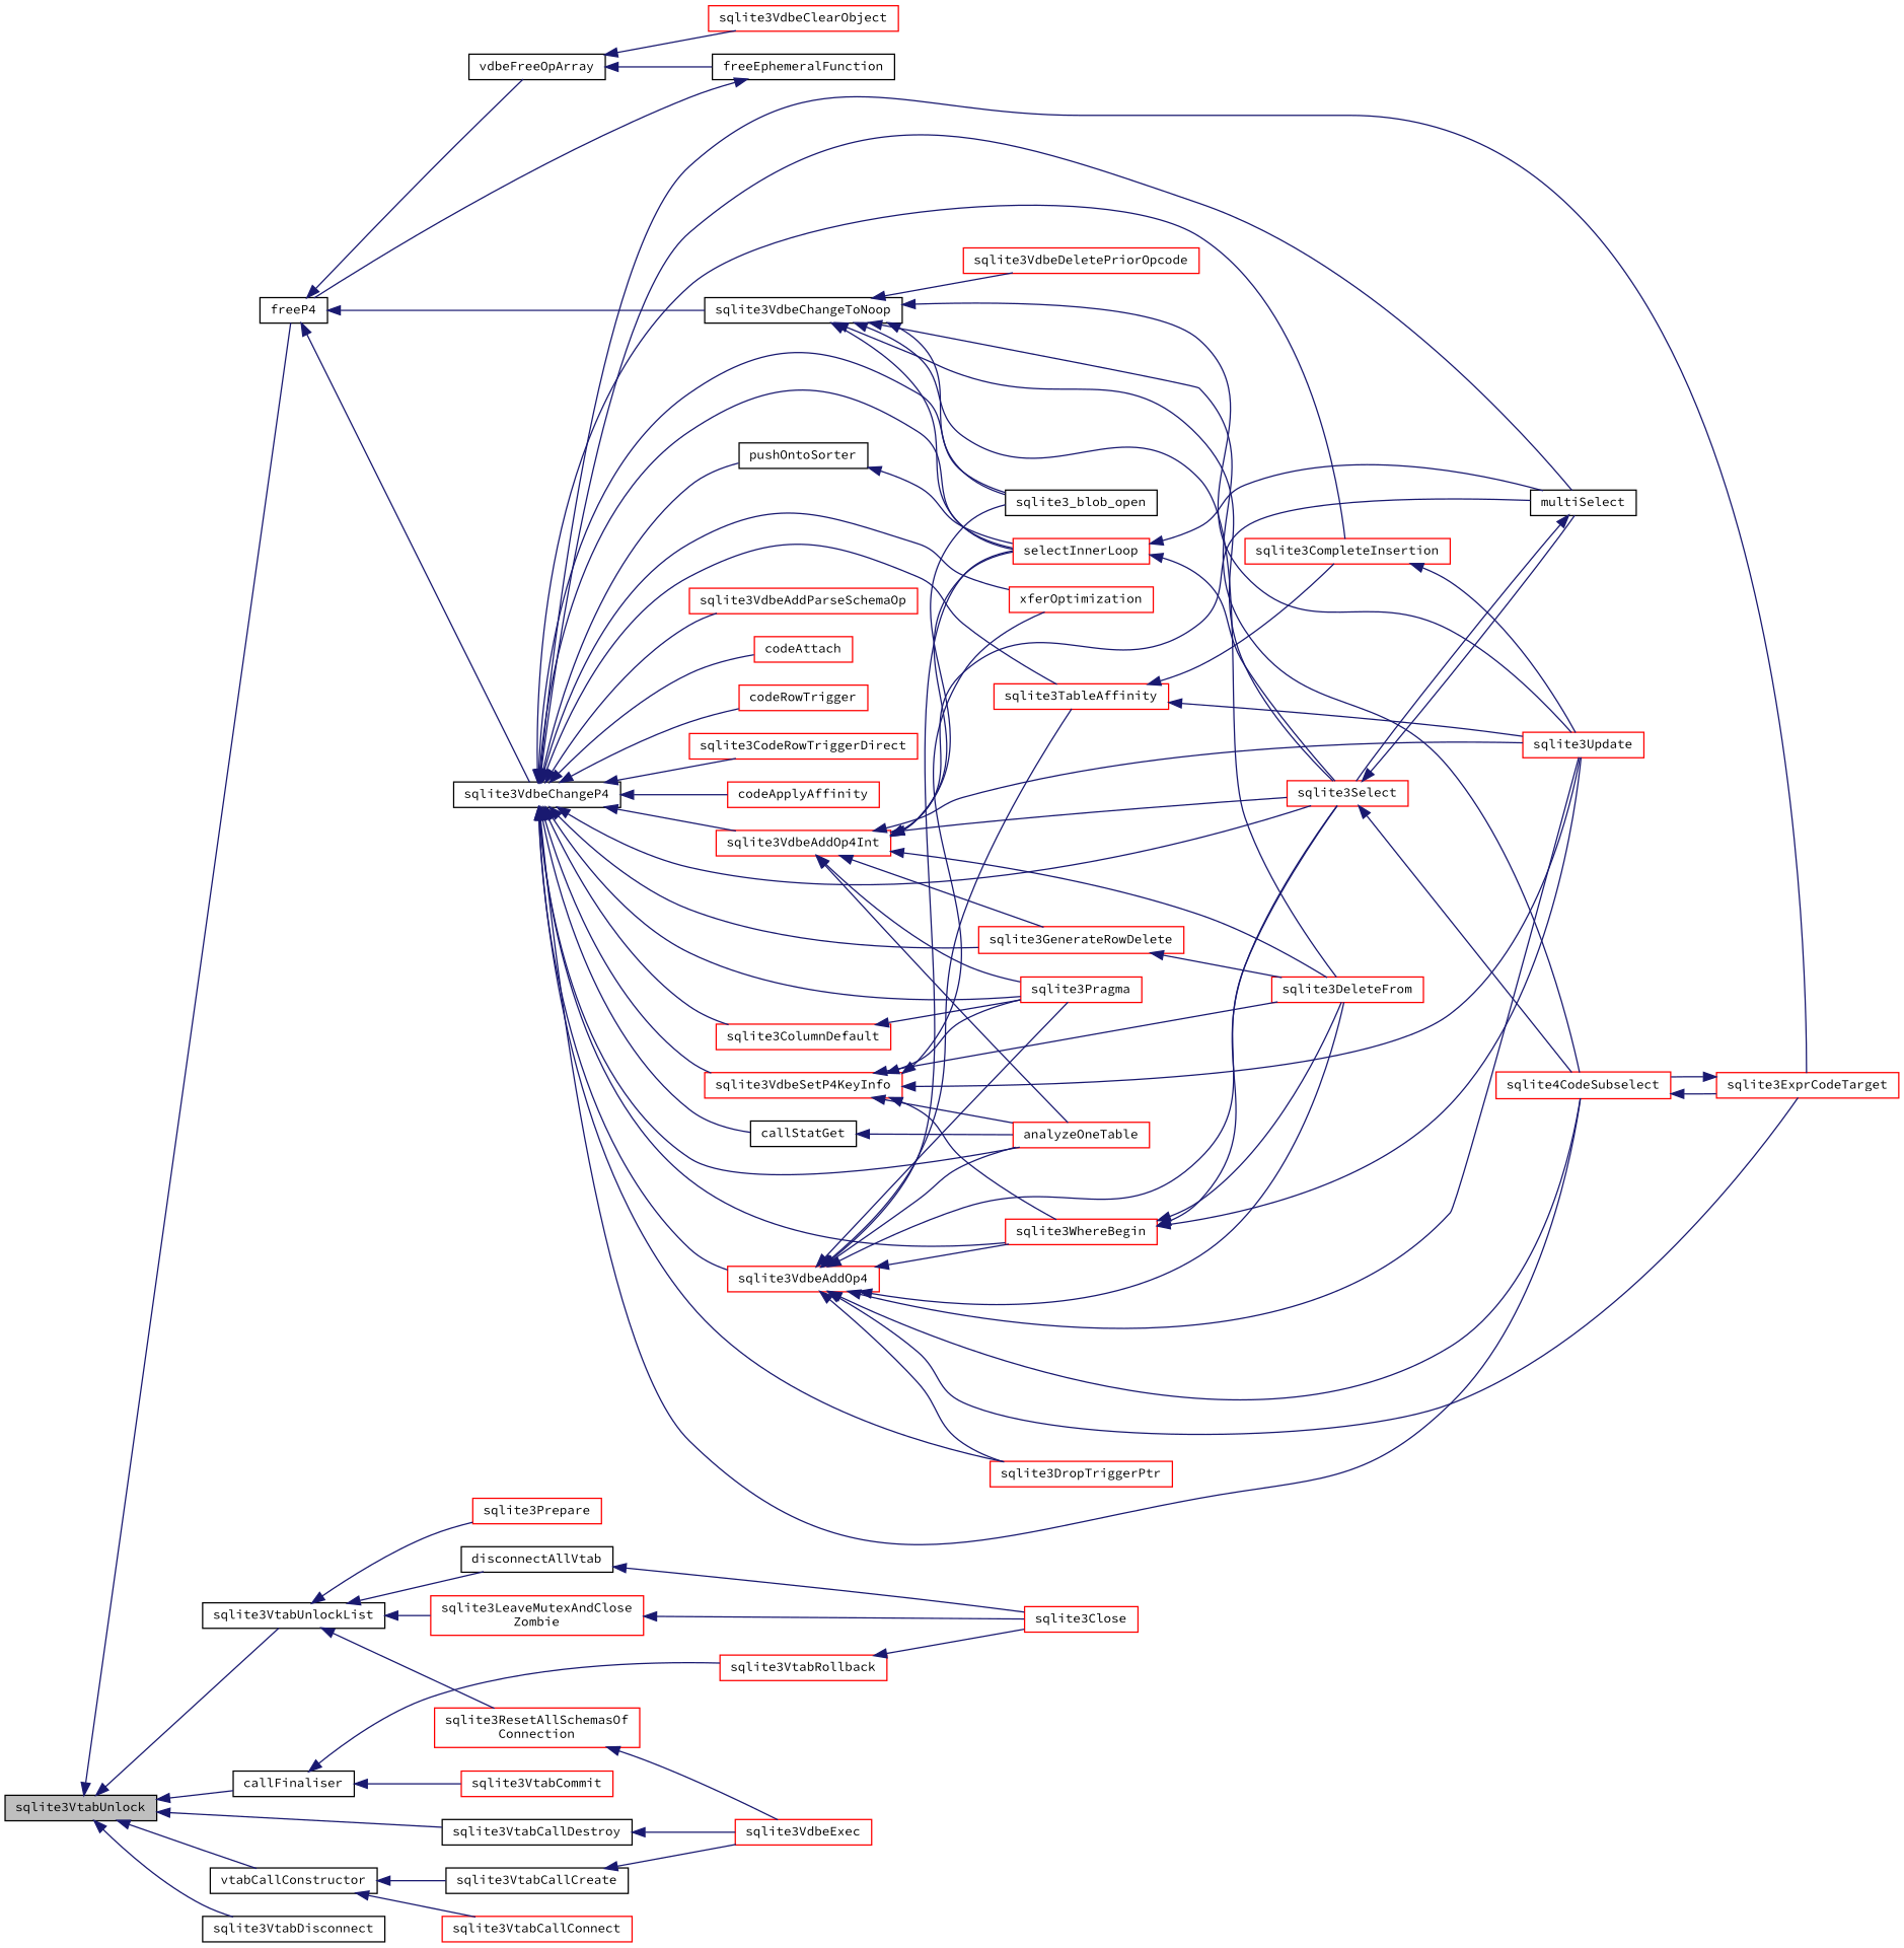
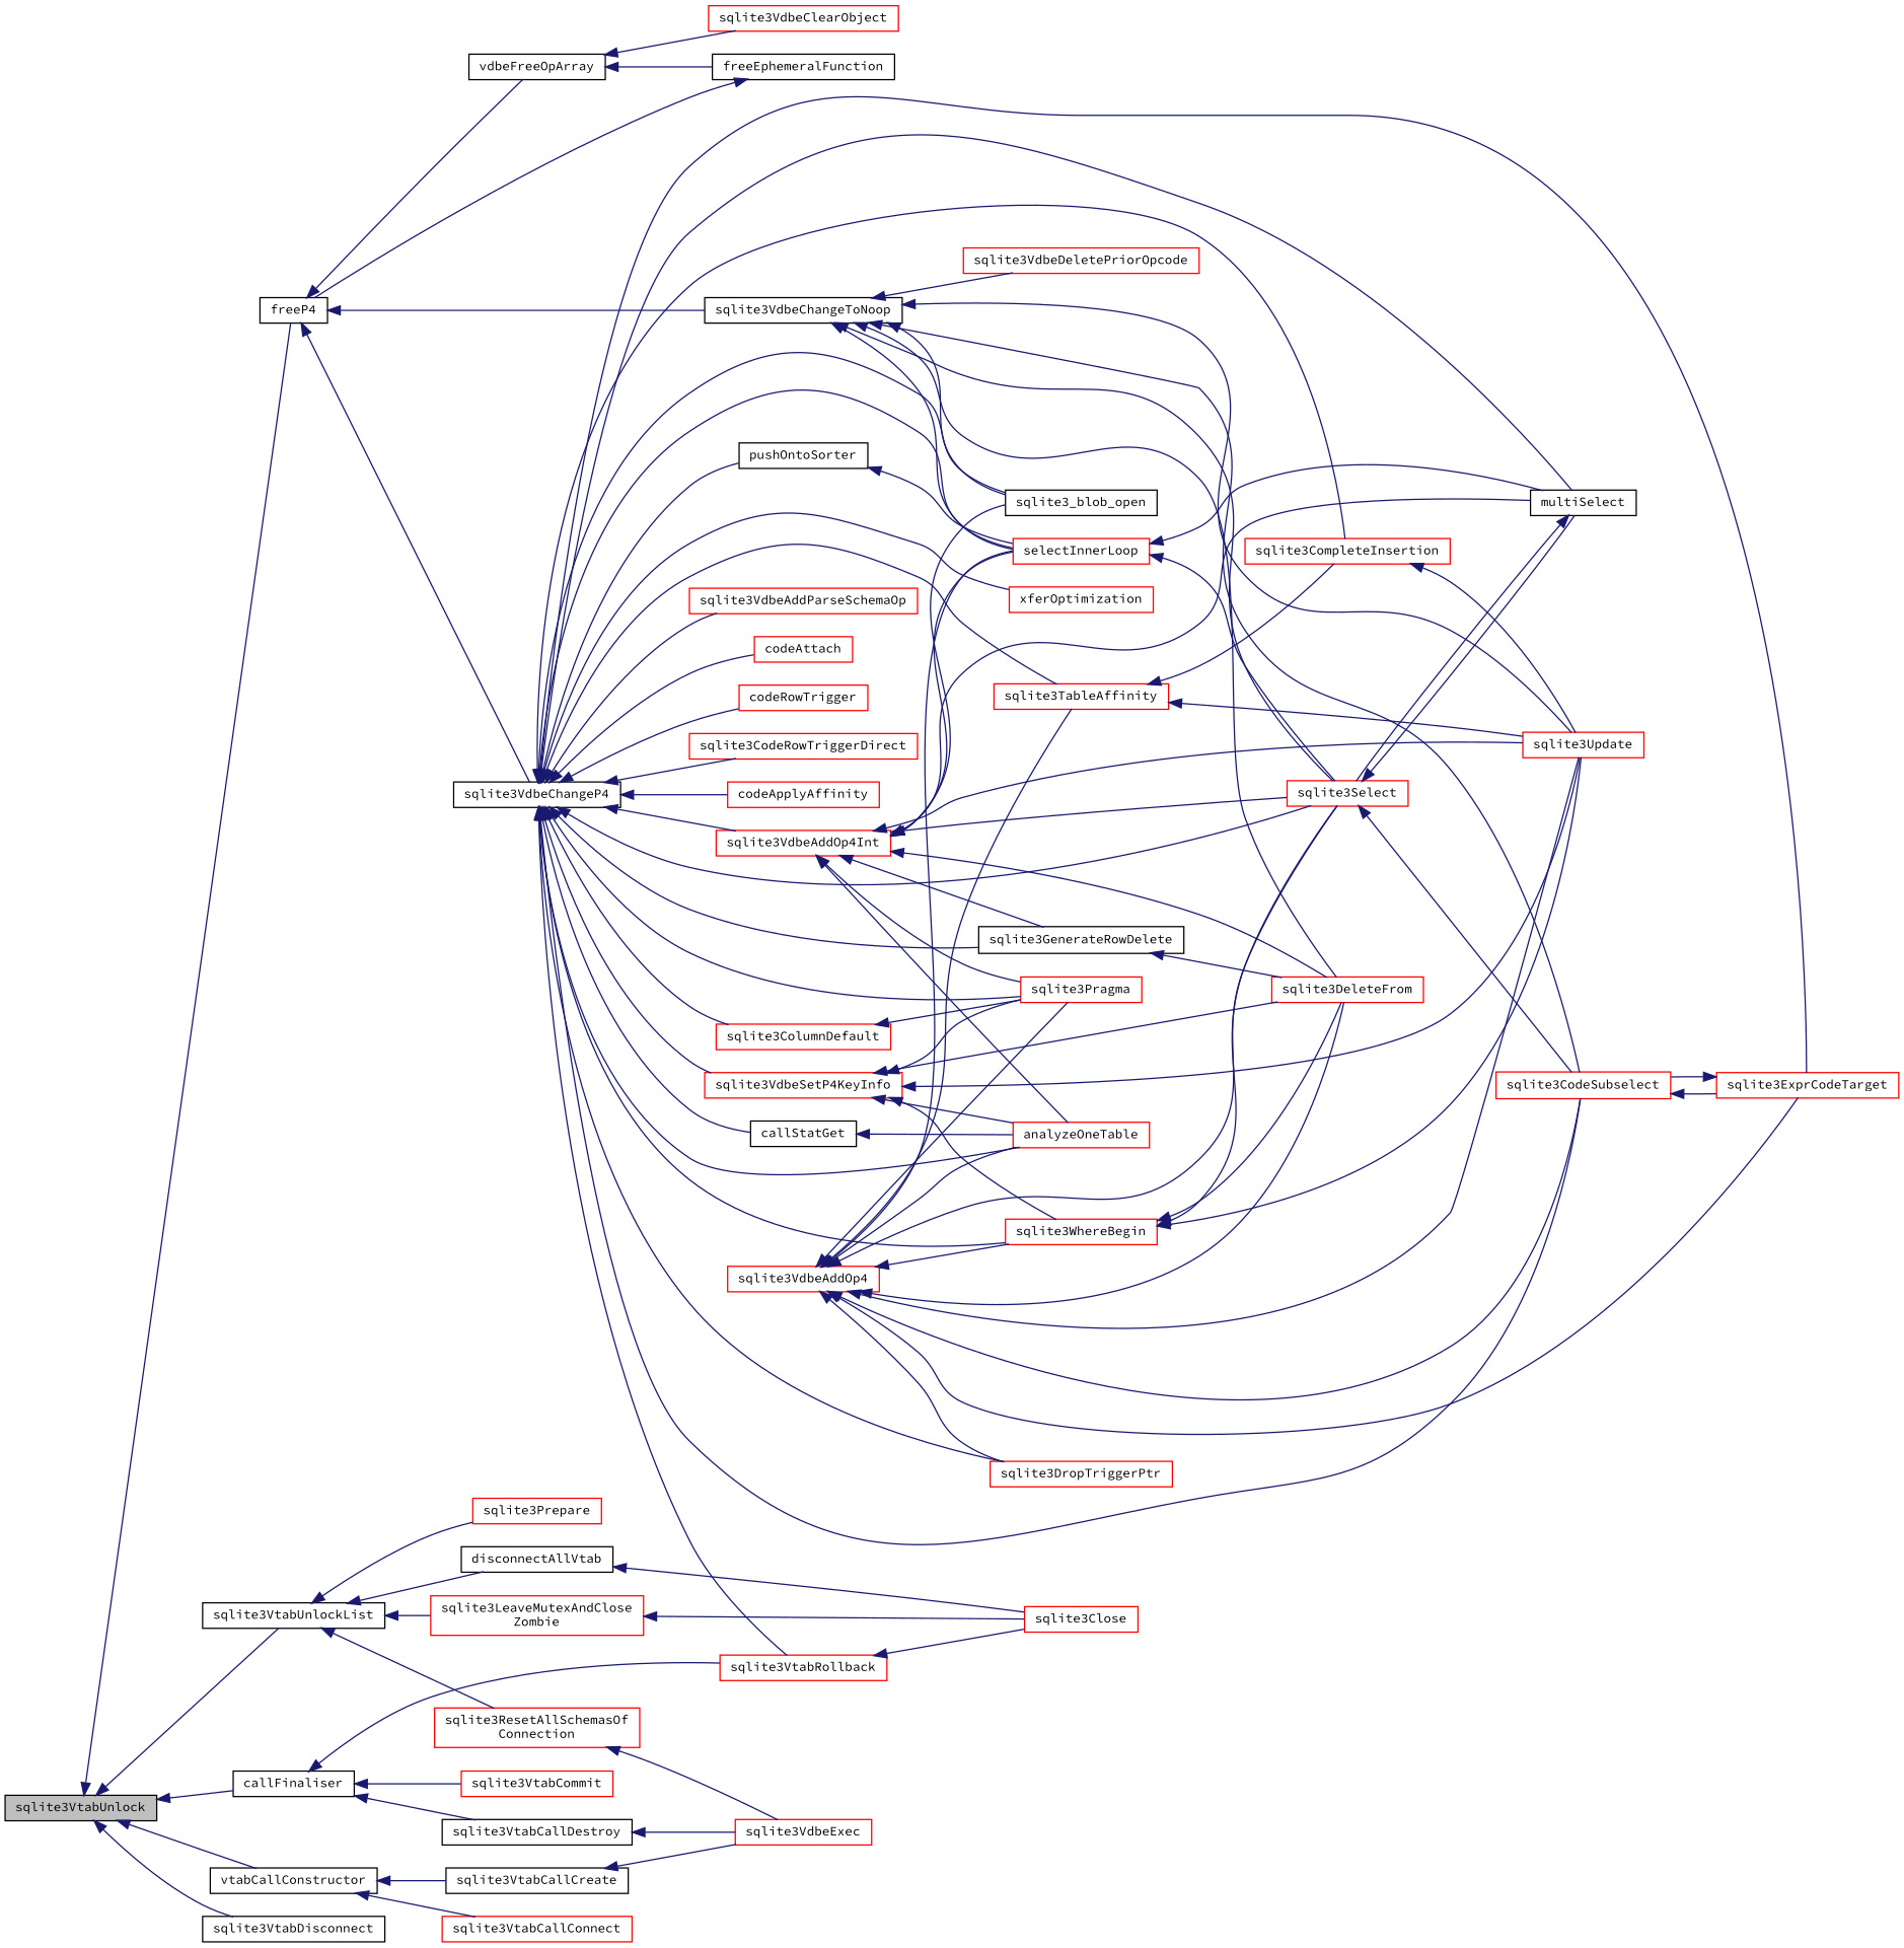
  digraph {
    fontname="Source Code Pro"
    rankdir=LR
    node [color=red fillcolor=white fontname="Source Code Pro" fontsize=10 shape=record style=filled]
    edge [color=midnightblue dir=back fontname="Source Code Pro" fontsize=10 labelfontname=FreeSans labelfontsize=10 style=solid]
    n1 [color=black fillcolor=grey75 fontcolor=black height=0.2 label=sqlite3VtabUnlock width=0.4]
    n2 [color=black height=0.2 label=freeP4 width=0.4]
    n3 [color=black height=0.2 label=sqlite3VtabDisconnect width=0.4]
    n4 [color=black height=0.2 label=sqlite3VtabUnlockList width=0.4]
    n5 [color=black height=0.2 label=vtabCallConstructor width=0.4]
    n6 [color=black height=0.2 label=sqlite3VtabCallDestroy width=0.4]
    n7 [color=black height=0.2 label=callFinaliser width=0.4]
    n8 [color=black height=0.2 label=vdbeFreeOpArray width=0.4]
    n9 [color=black height=0.2 label=sqlite3VdbeChangeToNoop width=0.4]
    n10 [color=black height=0.2 label=sqlite3VdbeChangeP4 width=0.4]
    n11 [color=black height=0.2 label=disconnectAllVtab width=0.4]
    n12 [height=0.2 label="sqlite3ResetAllSchemasOf\lConnection" width=0.4]
    n13 [height=0.2 label=sqlite3Prepare width=0.4]
    n14 [height=0.2 label="sqlite3LeaveMutexAndClose\lZombie" width=0.4]
    n15 [height=0.2 label=sqlite3VtabCallConnect width=0.4]
    n16 [color=black height=0.2 label=sqlite3VtabCallCreate width=0.4]
    n17 [height=0.2 label=sqlite3VdbeExec width=0.4]
    n18 [height=0.2 label=sqlite3VtabRollback width=0.4]
    n19 [height=0.2 label=sqlite3VtabCommit width=0.4]
    n20 [color=black height=0.2 label=freeEphemeralFunction width=0.4]
    n21 [height=0.2 label=sqlite3VdbeClearObject width=0.4]
    n22 [height=0.2 label=sqlite3VdbeDeletePriorOpcode width=0.4]
    n23 [color=black height=0.2 label=sqlite3_blob_open width=0.4]
-   n24 [height=0.2 label=sqlite4CodeSubselect width=0.4]
+   n24 [height=0.2 label=sqlite3CodeSubselect width=0.4]
    n25 [height=0.2 label=sqlite3DeleteFrom width=0.4]
    n26 [height=0.2 label=selectInnerLoop width=0.4]
    n27 [height=0.2 label=sqlite3Select width=0.4]
    n28 [height=0.2 label=sqlite3Update width=0.4]
    n29 [height=0.2 label=sqlite3ExprCodeTarget width=0.4]
    n30 [color=black height=0.2 label=multiSelect width=0.4]
    n31 [height=0.2 label=sqlite3VdbeAddOp4 width=0.4]
    n32 [height=0.2 label=analyzeOneTable width=0.4]
    n33 [height=0.2 label=sqlite3TableAffinity width=0.4]
    n34 [height=0.2 label=sqlite3CompleteInsertion width=0.4]
    n35 [height=0.2 label=sqlite3Pragma width=0.4]
    n36 [height=0.2 label=sqlite3DropTriggerPtr width=0.4]
    n37 [height=0.2 label=sqlite3WhereBegin width=0.4]
    n38 [height=0.2 label=sqlite3VdbeAddParseSchemaOp width=0.4]
    n39 [height=0.2 label=sqlite3VdbeAddOp4Int width=0.4]
-   n40 [height=0.2 label=sqlite3GenerateRowDelete width=0.4]
+   n40 [color=black height=0.2 label=sqlite3GenerateRowDelete width=0.4]
    n41 [height=0.2 label=sqlite3VdbeSetP4KeyInfo width=0.4]
    n42 [height=0.2 label=xferOptimization width=0.4]
    n43 [color=black height=0.2 label=callStatGet width=0.4]
    n44 [height=0.2 label=codeAttach width=0.4]
    n45 [color=black height=0.2 label=pushOntoSorter width=0.4]
    n46 [height=0.2 label=codeRowTrigger width=0.4]
    n47 [height=0.2 label=sqlite3CodeRowTriggerDirect width=0.4]
    n48 [height=0.2 label=sqlite3ColumnDefault width=0.4]
    n49 [height=0.2 label=codeApplyAffinity width=0.4]
    n50 [height=0.2 label=sqlite3Close width=0.4]
    n1 -> n2
    n1 -> n3
    n1 -> n4
    n1 -> n5
-   n1 -> n6
+   n7 -> n6
    n1 -> n7
    n2 -> n8
    n2 -> n9
    n2 -> n10
    n4 -> n11
    n4 -> n12
    n4 -> n13
    n4 -> n14
    n5 -> n15
    n5 -> n16
    n6 -> n17
    n7 -> n18
    n7 -> n19
    n8 -> n20
    n8 -> n21
    n9 -> n22
    n9 -> n23
    n9 -> n24
    n9 -> n25
    n9 -> n26
    n9 -> n27
    n9 -> n28
    n10 -> n23
    n10 -> n24
    n10 -> n26
    n10 -> n27
    n10 -> n29
    n10 -> n30
-   n10 -> n31
+   n10 -> n18
    n10 -> n32
    n10 -> n33
    n10 -> n34
    n10 -> n35
    n10 -> n36
    n10 -> n37
    n10 -> n38
    n10 -> n39
    n10 -> n40
    n10 -> n41
    n10 -> n42
    n10 -> n43
    n10 -> n44
    n10 -> n45
    n10 -> n46
    n10 -> n47
    n10 -> n48
    n10 -> n49
    n11 -> n50
    n12 -> n17
    n14 -> n50
    n16 -> n17
    n18 -> n50
    n20 -> n2
    n24 -> n29
    n26 -> n27
    n26 -> n30
    n27 -> n24
    n27 -> n30
    n29 -> n24
    n30 -> n27
    n31 -> n24
    n31 -> n25
    n31 -> n26
    n31 -> n27
    n31 -> n28
    n31 -> n29
    n31 -> n32
    n31 -> n33
    n31 -> n35
    n31 -> n36
    n31 -> n37
    n33 -> n28
    n33 -> n34
    n34 -> n28
    n37 -> n25
    n37 -> n27
    n37 -> n28
    n39 -> n23
    n39 -> n25
    n39 -> n26
    n39 -> n27
    n39 -> n28
    n39 -> n30
    n39 -> n32
    n39 -> n35
    n39 -> n40
    n40 -> n25
    n41 -> n25
    n41 -> n28
    n41 -> n32
    n41 -> n35
    n41 -> n37
-   n41 -> n42
    n43 -> n32
    n45 -> n26
    n48 -> n35
  }
